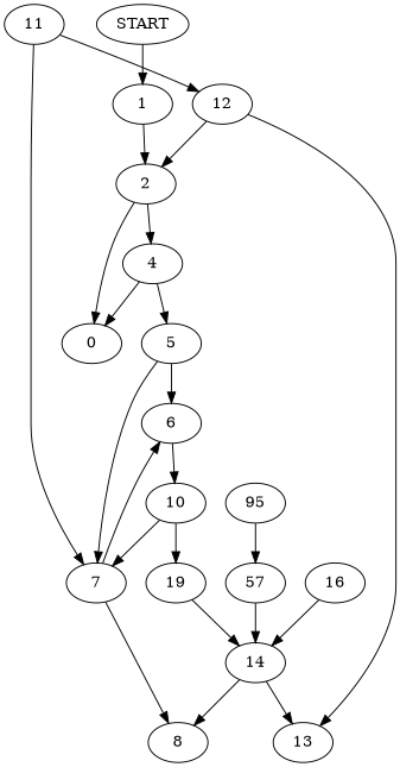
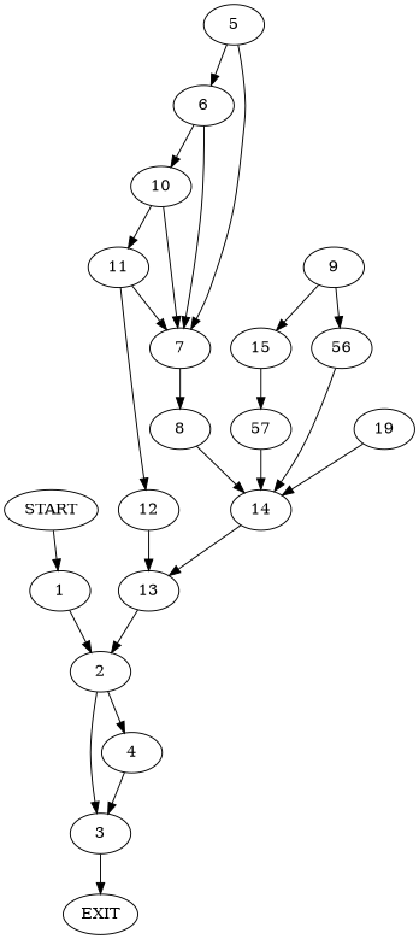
  digraph {
    n1 [label=START]
    1
    2
-   3 [label=0]
+   n4 [label=EXIT]
+   3
    4
    5
    6
    7
    10
    8
    11
    14
-   15 [label=95]
-   16
+   9
+   15
+   16 [label=56]
    13
    n18 [label=57]
    12
    19
    n1 -> 1
    1 -> 2
    2 -> 3
    2 -> 4
+   3 -> n4
    4 -> 3
-   4 -> 5
    5 -> 6
    5 -> 7
-   7 -> 6
+   6 -> 7
    6 -> 10
    7 -> 8
    10 -> 7
-   10 -> 19
-   14 -> 8
+   10 -> 11
+   8 -> 14
    11 -> 7
    11 -> 12
    14 -> 13
+   9 -> 15
+   9 -> 16
    15 -> n18
    16 -> 14
-   12 -> 2
+   13 -> 2
    n18 -> 14
    12 -> 13
    19 -> 14
  }
